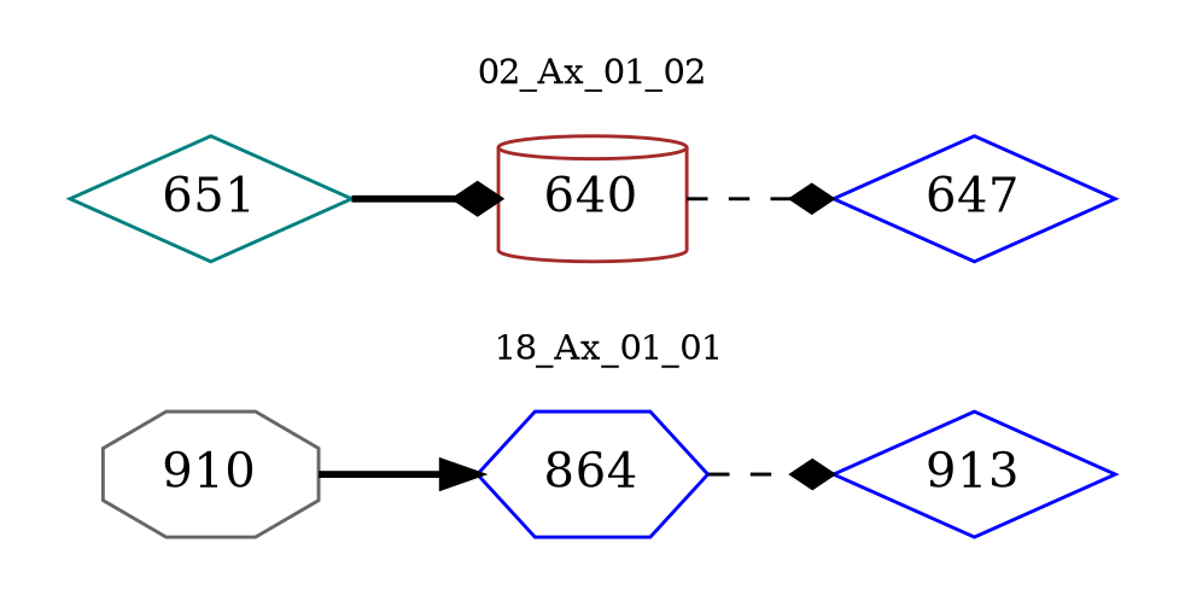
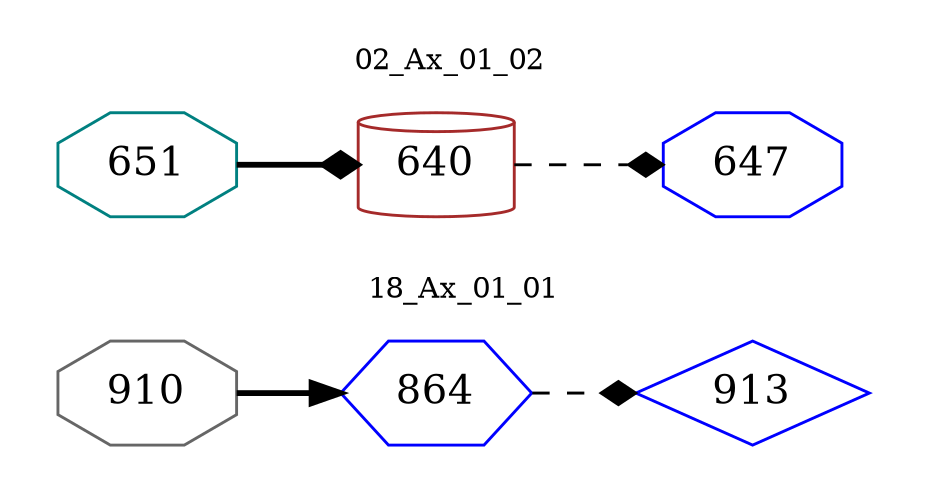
  digraph {
    rankdir=LR
    node [color=blue shape=octagon]
    edge [arrowhead=diamond color=black style=bold]
    n1 [color=gray40 label=910]
    n2 [label=864 shape=hexagon]
    n3 [label=913 shape=diamond]
-   n4 [color=teal label=651 shape=diamond]
+   n4 [color=teal label=651]
    n5 [color=brown label=640 shape=cylinder]
-   n6 [label=647 shape=diamond]
+   n6 [label=647]
    subgraph cluster_1 {
      color=white
      fontsize=10
      label="18_Ax_01_01"
      n1
      n2
      n3
    }
    subgraph cluster_2 {
      color=white
      fontsize=10
      label="02_Ax_01_02"
      n4
      n5
      n6
    }
    n1 -> n2 [arrowhead=normal]
    n2 -> n3 [style=dashed]
    n4 -> n5
    n5 -> n6 [style=dashed]
  }
